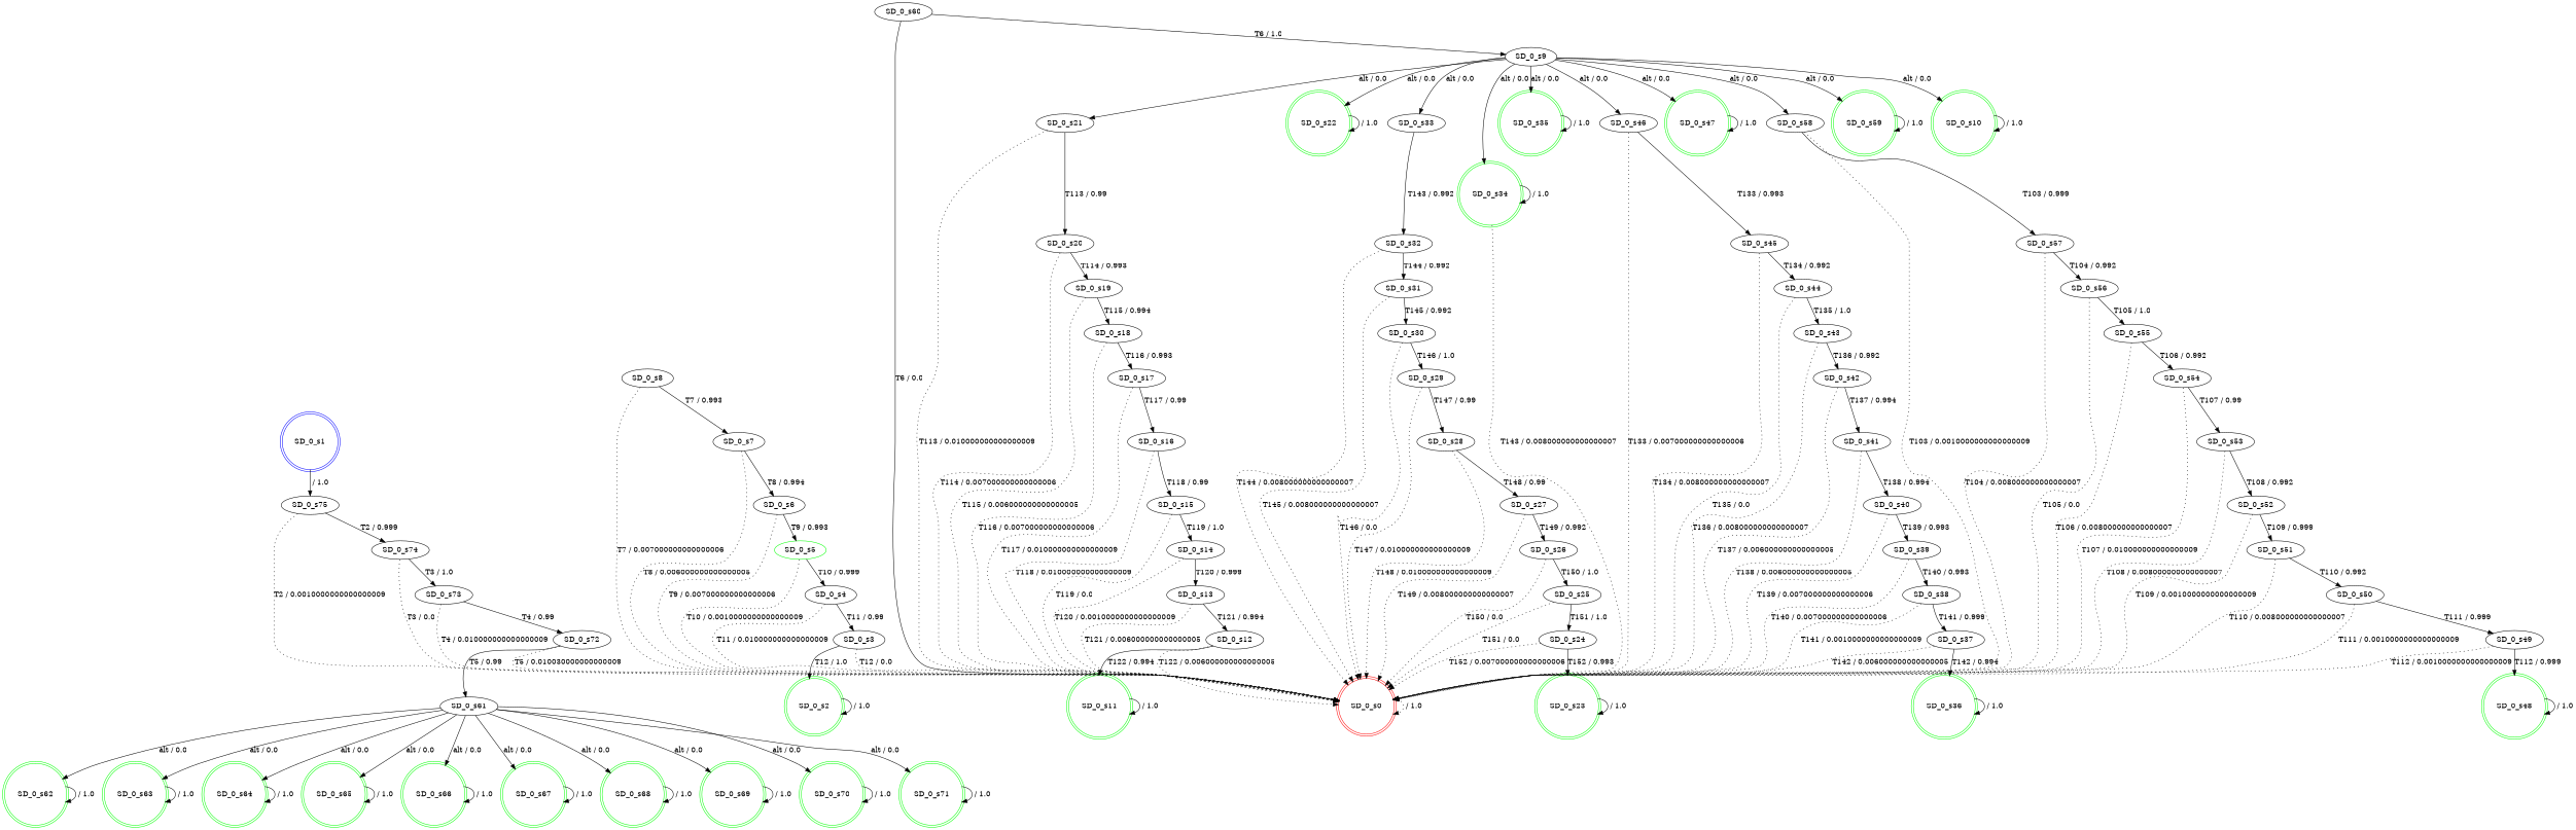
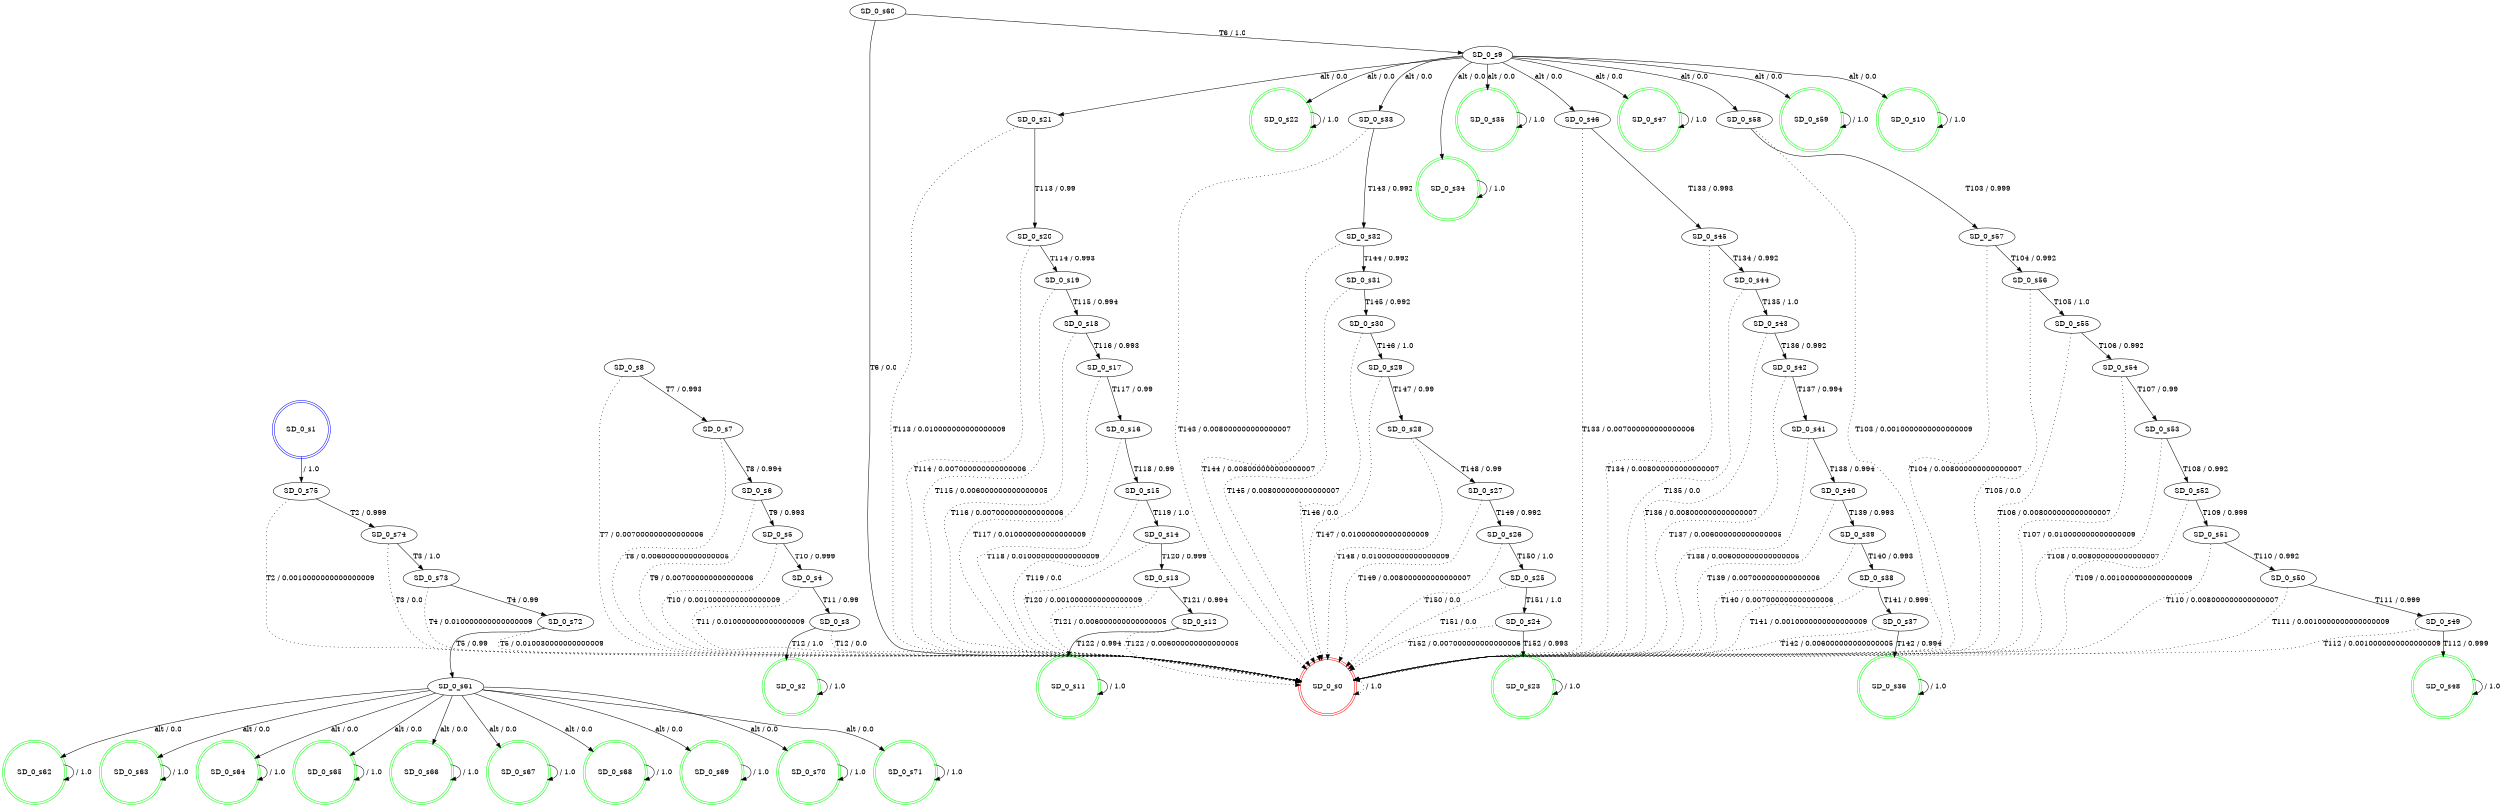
  digraph {
    fontname="DejaVu Serif"
    node [fontname="DejaVu Serif"]
    edge [fontname="DejaVu Serif"]
    n1 [color=red label=SD_0_s0 shape=doublecircle]
    n2 [color=blue label=SD_0_s1 shape=doublecircle]
    n3 [label=SD_0_s75]
    n4 [label=SD_0_s74]
    n5 [color=green label=SD_0_s2 shape=doublecircle]
    n6 [label=SD_0_s3]
    n7 [label=SD_0_s4]
-   n8 [label=SD_0_s5 color=green]
+   n8 [label=SD_0_s5]
    n9 [label=SD_0_s6]
    n10 [label=SD_0_s7]
    n11 [label=SD_0_s8]
    n12 [label=SD_0_s9]
    n13 [color=green label=SD_0_s10 shape=doublecircle]
    n14 [label=SD_0_s21]
    n15 [color=green label=SD_0_s22 shape=doublecircle]
    n16 [label=SD_0_s33]
    n17 [color=green label=SD_0_s34 shape=doublecircle]
    n18 [color=green label=SD_0_s35 shape=doublecircle]
    n19 [label=SD_0_s46]
    n20 [color=green label=SD_0_s47 shape=doublecircle]
    n21 [label=SD_0_s58]
    n22 [color=green label=SD_0_s59 shape=doublecircle]
    n23 [label=SD_0_s20]
    n24 [label=SD_0_s32]
    n25 [label=SD_0_s45]
    n26 [label=SD_0_s57]
    n27 [color=green label=SD_0_s11 shape=doublecircle]
    n28 [label=SD_0_s12]
    n29 [label=SD_0_s13]
    n30 [label=SD_0_s14]
    n31 [label=SD_0_s15]
    n32 [label=SD_0_s16]
    n33 [label=SD_0_s17]
    n34 [label=SD_0_s18]
    n35 [label=SD_0_s19]
    n36 [color=green label=SD_0_s23 shape=doublecircle]
    n37 [label=SD_0_s24]
    n38 [label=SD_0_s25]
    n39 [label=SD_0_s26]
    n40 [label=SD_0_s27]
    n41 [label=SD_0_s28]
    n42 [label=SD_0_s29]
    n43 [label=SD_0_s30]
    n44 [label=SD_0_s31]
    n45 [color=green label=SD_0_s36 shape=doublecircle]
    n46 [label=SD_0_s37]
    n47 [label=SD_0_s38]
    n48 [label=SD_0_s39]
    n49 [label=SD_0_s40]
    n50 [label=SD_0_s41]
    n51 [label=SD_0_s42]
    n52 [label=SD_0_s43]
    n53 [label=SD_0_s44]
    n54 [color=green label=SD_0_s48 shape=doublecircle]
    n55 [label=SD_0_s49]
    n56 [label=SD_0_s50]
    n57 [label=SD_0_s51]
    n58 [label=SD_0_s52]
    n59 [label=SD_0_s53]
    n60 [label=SD_0_s54]
    n61 [label=SD_0_s55]
    n62 [label=SD_0_s56]
    n63 [label=SD_0_s60]
    n64 [label=SD_0_s61]
    n65 [color=green label=SD_0_s62 shape=doublecircle]
    n66 [color=green label=SD_0_s63 shape=doublecircle]
    n67 [color=green label=SD_0_s64 shape=doublecircle]
    n68 [color=green label=SD_0_s65 shape=doublecircle]
    n69 [color=green label=SD_0_s66 shape=doublecircle]
    n70 [color=green label=SD_0_s67 shape=doublecircle]
    n71 [color=green label=SD_0_s68 shape=doublecircle]
    n72 [color=green label=SD_0_s69 shape=doublecircle]
    n73 [color=green label=SD_0_s70 shape=doublecircle]
    n74 [color=green label=SD_0_s71 shape=doublecircle]
    n75 [label=SD_0_s72]
    n76 [label=SD_0_s73]
    n1 -> n1 [label=" / 1.0" style=dotted]
    n2 -> n3 [label=" / 1.0"]
    n3 -> n1 [label="T2 / 0.0010000000000000009" style=dotted]
    n3 -> n4 [label="T2 / 0.999"]
    n4 -> n1 [label="T3 / 0.0" style=dotted]
    n4 -> n76 [label="T3 / 1.0"]
    n5 -> n5 [label=" / 1.0"]
    n6 -> n1 [label="T12 / 0.0" style=dotted]
    n6 -> n5 [label="T12 / 1.0"]
    n7 -> n1 [label="T11 / 0.010000000000000009" style=dotted]
    n7 -> n6 [label="T11 / 0.99"]
    n8 -> n1 [label="T10 / 0.0010000000000000009" style=dotted]
    n8 -> n7 [label="T10 / 0.999"]
    n9 -> n1 [label="T9 / 0.007000000000000006" style=dotted]
    n9 -> n8 [label="T9 / 0.993"]
    n10 -> n1 [label="T8 / 0.006000000000000005" style=dotted]
    n10 -> n9 [label="T8 / 0.994"]
    n11 -> n1 [label="T7 / 0.007000000000000006" style=dotted]
    n11 -> n10 [label="T7 / 0.993"]
    n12 -> n13 [label="alt / 0.0"]
    n12 -> n14 [label="alt / 0.0"]
    n12 -> n15 [label="alt / 0.0"]
    n12 -> n16 [label="alt / 0.0"]
    n12 -> n17 [label="alt / 0.0"]
    n12 -> n18 [label="alt / 0.0"]
    n12 -> n19 [label="alt / 0.0"]
    n12 -> n20 [label="alt / 0.0"]
    n12 -> n21 [label="alt / 0.0"]
    n12 -> n22 [label="alt / 0.0"]
    n13 -> n13 [label=" / 1.0"]
    n14 -> n1 [label="T113 / 0.010000000000000009" style=dotted]
    n14 -> n23 [label="T113 / 0.99"]
    n15 -> n15 [label=" / 1.0"]
-   n17 -> n1 [label="T143 / 0.008000000000000007" style=dotted]
+   n16 -> n1 [label="T143 / 0.008000000000000007" style=dotted]
    n16 -> n24 [label="T143 / 0.992"]
    n17 -> n17 [label=" / 1.0"]
    n18 -> n18 [label=" / 1.0"]
    n19 -> n1 [label="T133 / 0.007000000000000006" style=dotted]
    n19 -> n25 [label="T133 / 0.993"]
    n20 -> n20 [label=" / 1.0"]
    n21 -> n1 [label="T103 / 0.0010000000000000009" style=dotted]
    n21 -> n26 [label="T103 / 0.999"]
    n22 -> n22 [label=" / 1.0"]
    n23 -> n1 [label="T114 / 0.007000000000000006" style=dotted]
    n23 -> n35 [label="T114 / 0.993"]
    n24 -> n1 [label="T144 / 0.008000000000000007" style=dotted]
    n24 -> n44 [label="T144 / 0.992"]
    n25 -> n1 [label="T134 / 0.008000000000000007" style=dotted]
    n25 -> n53 [label="T134 / 0.992"]
    n26 -> n1 [label="T104 / 0.008000000000000007" style=dotted]
    n26 -> n62 [label="T104 / 0.992"]
    n27 -> n27 [label=" / 1.0"]
    n28 -> n1 [label="T122 / 0.006000000000000005" style=dotted]
    n28 -> n27 [label="T122 / 0.994"]
    n29 -> n1 [label="T121 / 0.006000000000000005" style=dotted]
    n29 -> n28 [label="T121 / 0.994"]
    n30 -> n1 [label="T120 / 0.0010000000000000009" style=dotted]
    n30 -> n29 [label="T120 / 0.999"]
    n31 -> n1 [label="T119 / 0.0" style=dotted]
    n31 -> n30 [label="T119 / 1.0"]
    n32 -> n1 [label="T118 / 0.010000000000000009" style=dotted]
    n32 -> n31 [label="T118 / 0.99"]
    n33 -> n1 [label="T117 / 0.010000000000000009" style=dotted]
    n33 -> n32 [label="T117 / 0.99"]
    n34 -> n1 [label="T116 / 0.007000000000000006" style=dotted]
    n34 -> n33 [label="T116 / 0.993"]
    n35 -> n1 [label="T115 / 0.006000000000000005" style=dotted]
    n35 -> n34 [label="T115 / 0.994"]
    n36 -> n36 [label=" / 1.0"]
    n37 -> n1 [label="T152 / 0.007000000000000006" style=dotted]
    n37 -> n36 [label="T152 / 0.993"]
    n38 -> n1 [label="T151 / 0.0" style=dotted]
    n38 -> n37 [label="T151 / 1.0"]
    n39 -> n1 [label="T150 / 0.0" style=dotted]
    n39 -> n38 [label="T150 / 1.0"]
    n40 -> n1 [label="T149 / 0.008000000000000007" style=dotted]
    n40 -> n39 [label="T149 / 0.992"]
    n41 -> n1 [label="T148 / 0.010000000000000009" style=dotted]
    n41 -> n40 [label="T148 / 0.99"]
    n42 -> n1 [label="T147 / 0.010000000000000009" style=dotted]
    n42 -> n41 [label="T147 / 0.99"]
    n43 -> n1 [label="T146 / 0.0" style=dotted]
    n43 -> n42 [label="T146 / 1.0"]
    n44 -> n1 [label="T145 / 0.008000000000000007" style=dotted]
    n44 -> n43 [label="T145 / 0.992"]
    n45 -> n45 [label=" / 1.0"]
    n46 -> n1 [label="T142 / 0.006000000000000005" style=dotted]
    n46 -> n45 [label="T142 / 0.994"]
    n47 -> n1 [label="T141 / 0.0010000000000000009" style=dotted]
    n47 -> n46 [label="T141 / 0.999"]
    n48 -> n1 [label="T140 / 0.007000000000000006" style=dotted]
    n48 -> n47 [label="T140 / 0.993"]
    n49 -> n1 [label="T139 / 0.007000000000000006" style=dotted]
    n49 -> n48 [label="T139 / 0.993"]
    n50 -> n1 [label="T138 / 0.006000000000000005" style=dotted]
    n50 -> n49 [label="T138 / 0.994"]
    n51 -> n1 [label="T137 / 0.006000000000000005" style=dotted]
    n51 -> n50 [label="T137 / 0.994"]
    n52 -> n1 [label="T136 / 0.008000000000000007" style=dotted]
    n52 -> n51 [label="T136 / 0.992"]
    n53 -> n1 [label="T135 / 0.0" style=dotted]
    n53 -> n52 [label="T135 / 1.0"]
    n54 -> n54 [label=" / 1.0"]
    n55 -> n1 [label="T112 / 0.0010000000000000009" style=dotted]
    n55 -> n54 [label="T112 / 0.999"]
    n56 -> n1 [label="T111 / 0.0010000000000000009" style=dotted]
    n56 -> n55 [label="T111 / 0.999"]
    n57 -> n1 [label="T110 / 0.008000000000000007" style=dotted]
    n57 -> n56 [label="T110 / 0.992"]
    n58 -> n1 [label="T109 / 0.0010000000000000009" style=dotted]
    n58 -> n57 [label="T109 / 0.999"]
    n59 -> n1 [label="T108 / 0.008000000000000007" style=dotted]
    n59 -> n58 [label="T108 / 0.992"]
    n60 -> n1 [label="T107 / 0.010000000000000009" style=dotted]
    n60 -> n59 [label="T107 / 0.99"]
    n61 -> n1 [label="T106 / 0.008000000000000007" style=dotted]
    n61 -> n60 [label="T106 / 0.992"]
    n62 -> n1 [label="T105 / 0.0" style=dotted]
    n62 -> n61 [label="T105 / 1.0"]
    n63 -> n1 [label="T6 / 0.0" style=solid]
    n63 -> n12 [label="T6 / 1.0"]
    n64 -> n65 [label="alt / 0.0"]
    n64 -> n66 [label="alt / 0.0"]
    n64 -> n67 [label="alt / 0.0"]
    n64 -> n68 [label="alt / 0.0"]
    n64 -> n69 [label="alt / 0.0"]
    n64 -> n70 [label="alt / 0.0"]
    n64 -> n71 [label="alt / 0.0"]
    n64 -> n72 [label="alt / 0.0"]
    n64 -> n73 [label="alt / 0.0"]
    n64 -> n74 [label="alt / 0.0"]
    n65 -> n65 [label=" / 1.0"]
    n66 -> n66 [label=" / 1.0"]
    n67 -> n67 [label=" / 1.0"]
    n68 -> n68 [label=" / 1.0"]
    n69 -> n69 [label=" / 1.0"]
    n70 -> n70 [label=" / 1.0"]
    n71 -> n71 [label=" / 1.0"]
    n72 -> n72 [label=" / 1.0"]
    n73 -> n73 [label=" / 1.0"]
    n74 -> n74 [label=" / 1.0"]
    n75 -> n1 [label="T5 / 0.010030000000000009" style=dotted]
    n75 -> n64 [label="T5 / 0.99"]
    n76 -> n1 [label="T4 / 0.010000000000000009" style=dotted]
    n76 -> n75 [label="T4 / 0.99"]
  }
